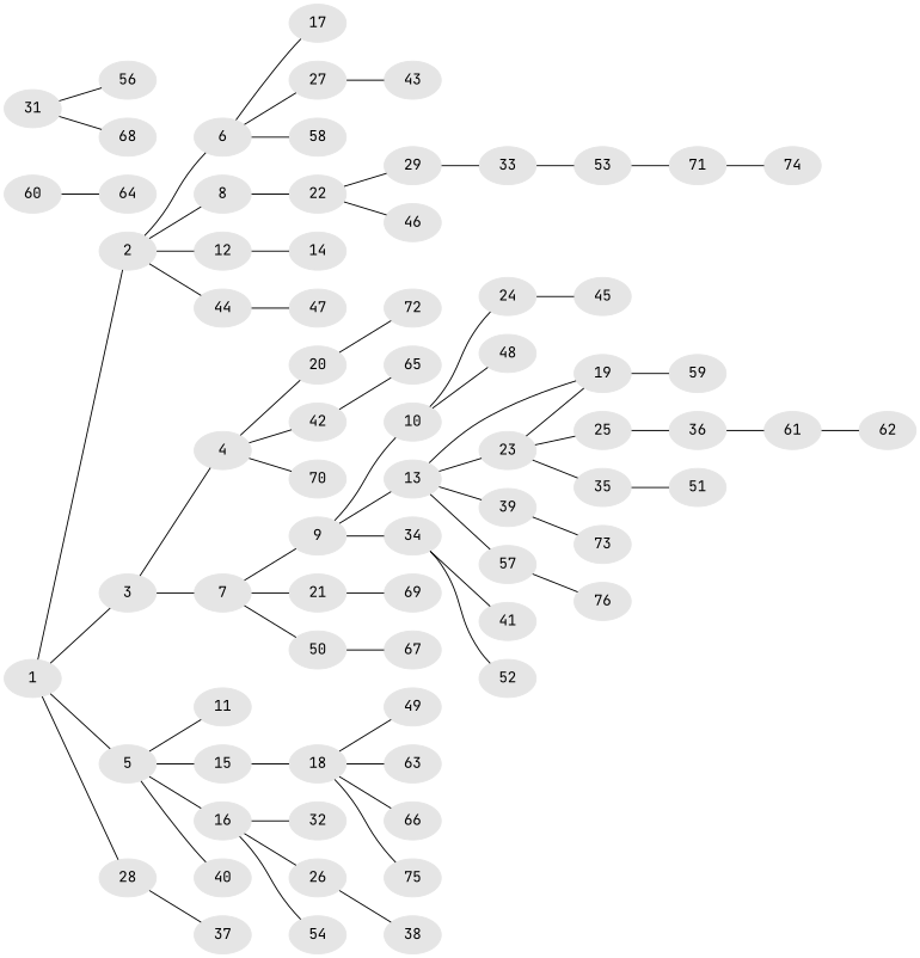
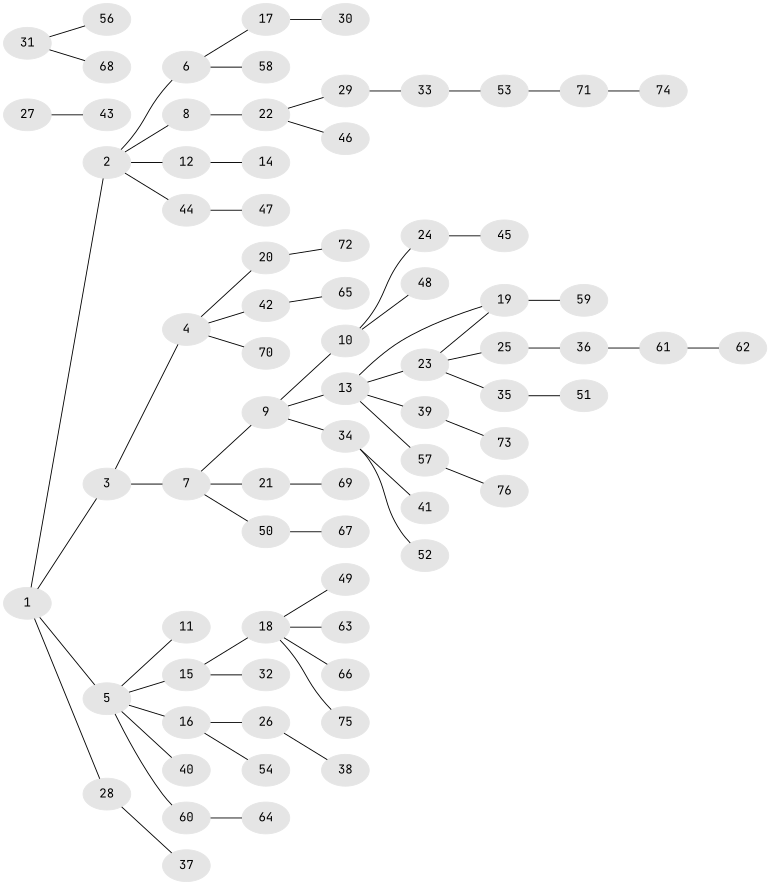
  graph {
    fontname="JetBrains Mono"
    rankdir=LR
    node [color=gray90 fontname="JetBrains Mono" style=filled]
    edge [fontname="JetBrains Mono"]
    1
    2
    3
    5
    28
    6
    8
    12
    44
    4
    7
    11
    15
    16
    40
    60
    37
    17
    27
    58
    22
    14
    47
    20
    42
    70
    9
    21
    50
    72
    65
    18
    32
    26
    54
    64
+   30
    43
    10
    13
    34
    69
    67
    29
    46
    24
    48
    19
    23
    39
    57
    41
    52
    45
    59
    25
    35
    73
    76
    49
    63
    66
    75
    38
    33
    36
    31
    56
    68
    51
    61
    53
    71
    62
    74
    1 -- 2
    1 -- 3
    1 -- 5
    1 -- 28
    2 -- 6
    2 -- 8
    2 -- 12
    2 -- 44
    3 -- 4
    3 -- 7
    5 -- 11
    5 -- 15
    5 -- 16
    5 -- 40
+   5 -- 60
    28 -- 37
    6 -- 17
-   6 -- 27
    6 -- 58
    8 -- 22
    12 -- 14
    44 -- 47
    4 -- 20
    4 -- 42
    4 -- 70
    7 -- 9
    7 -- 21
    7 -- 50
    15 -- 18
-   16 -- 32
+   15 -- 32
    16 -- 26
    16 -- 54
    60 -- 64
+   17 -- 30
    27 -- 43
    22 -- 29
    22 -- 46
    20 -- 72
    42 -- 65
    9 -- 10
    9 -- 13
    9 -- 34
    21 -- 69
    50 -- 67
    18 -- 49
    18 -- 63
    18 -- 66
    18 -- 75
    26 -- 38
    10 -- 24
    10 -- 48
    13 -- 19
    13 -- 23
    13 -- 39
    13 -- 57
    34 -- 41
    34 -- 52
    29 -- 33
    24 -- 45
    19 -- 59
    23 -- 19
    23 -- 25
    23 -- 35
    39 -- 73
    57 -- 76
    25 -- 36
    35 -- 51
    33 -- 53
    36 -- 61
    31 -- 56
    31 -- 68
    61 -- 62
    53 -- 71
    71 -- 74
  }
